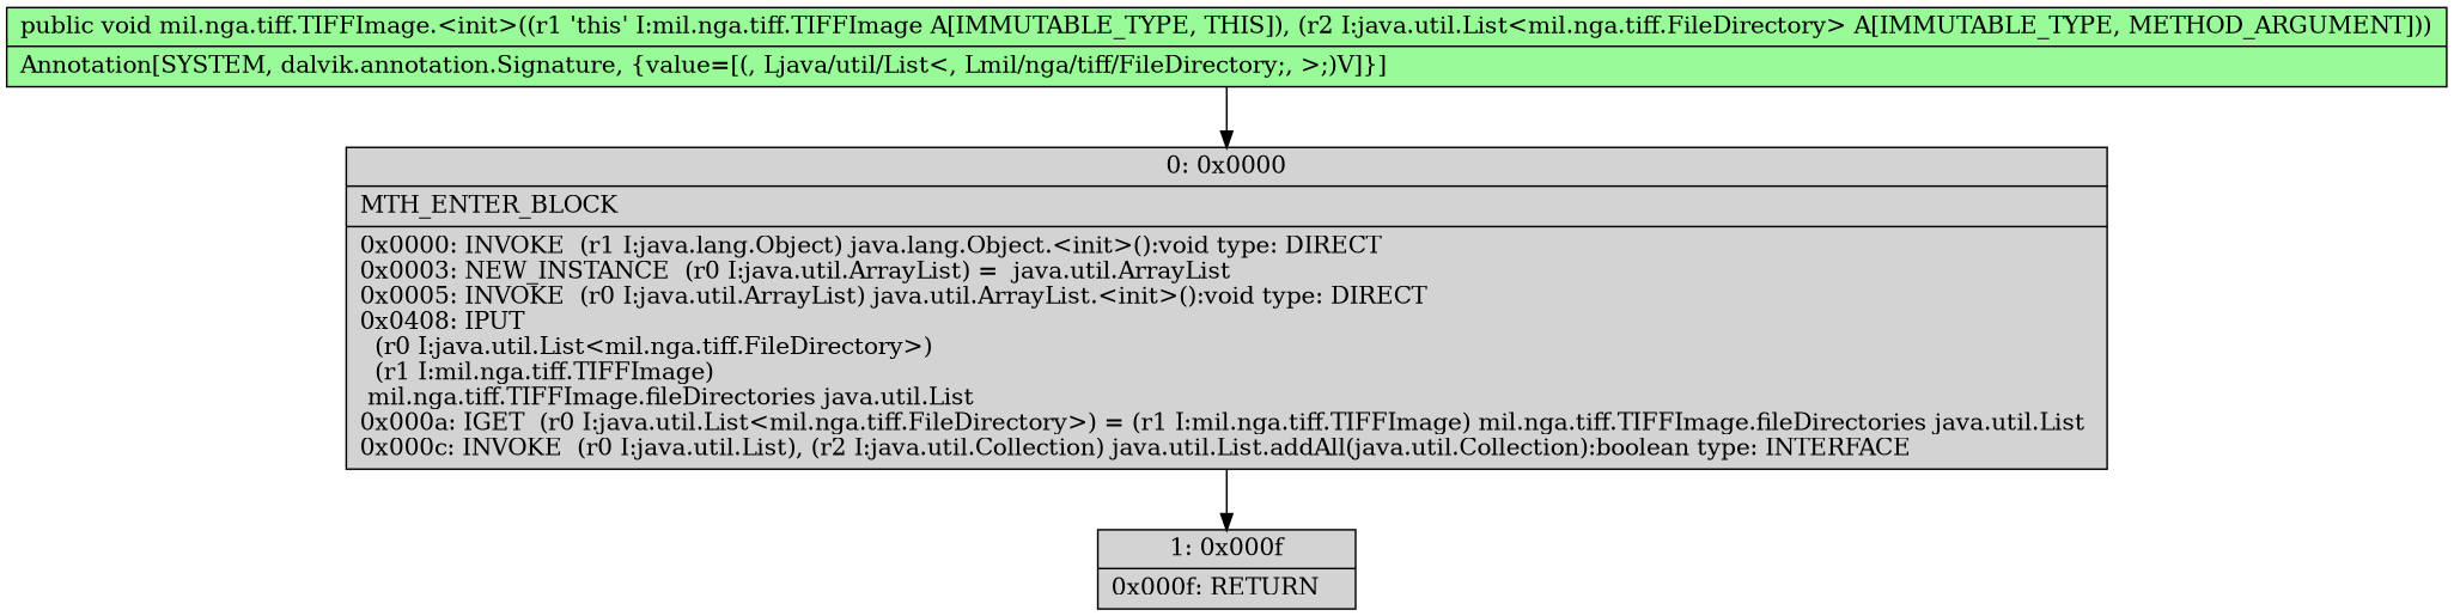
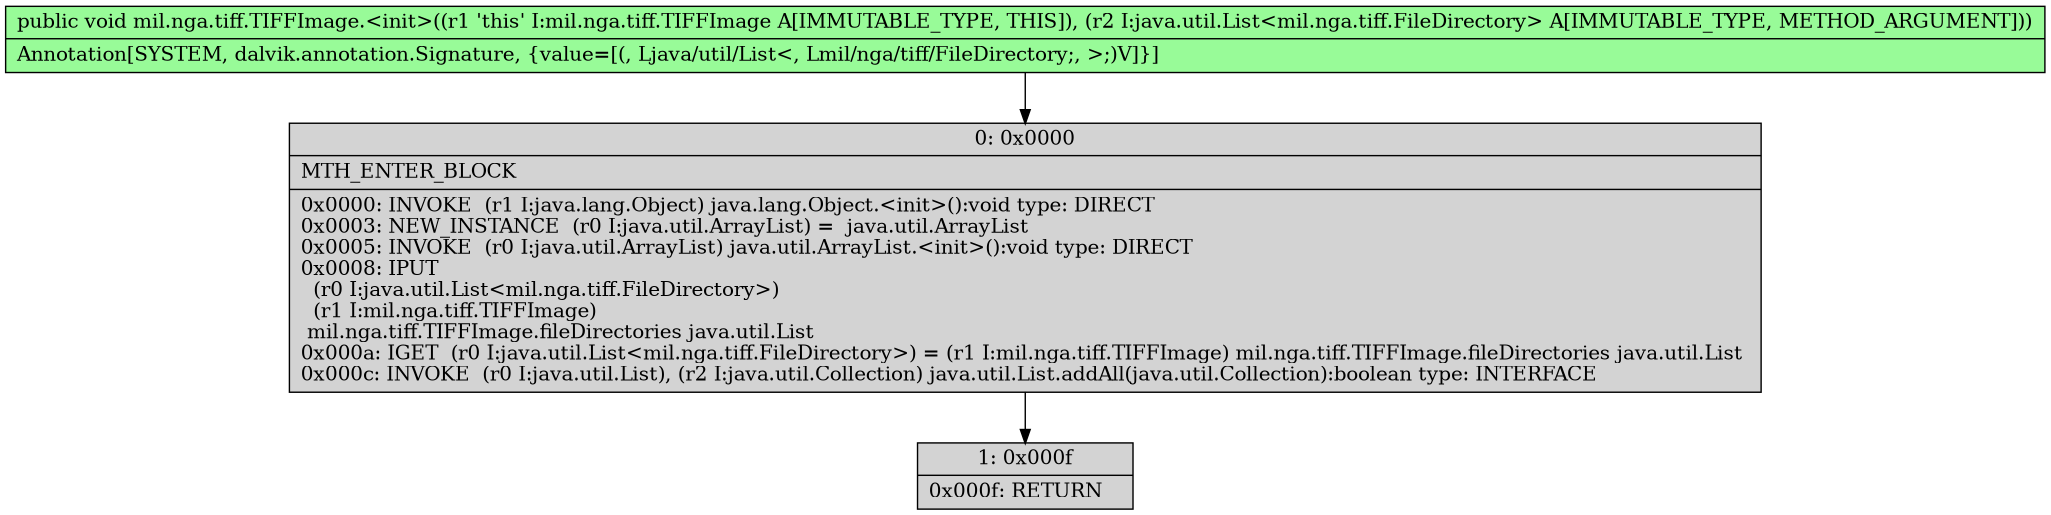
  digraph {
    node [shape=record style=filled fillcolor=lightgrey]
-   n1 [label="{0\:\ 0x0000|MTH_ENTER_BLOCK\l|0x0000: INVOKE  (r1 I:java.lang.Object) java.lang.Object.\<init\>():void type: DIRECT \l0x0003: NEW_INSTANCE  (r0 I:java.util.ArrayList) =  java.util.ArrayList \l0x0005: INVOKE  (r0 I:java.util.ArrayList) java.util.ArrayList.\<init\>():void type: DIRECT \l0x0408: IPUT  \l  (r0 I:java.util.List\<mil.nga.tiff.FileDirectory\>)\l  (r1 I:mil.nga.tiff.TIFFImage)\l mil.nga.tiff.TIFFImage.fileDirectories java.util.List \l0x000a: IGET  (r0 I:java.util.List\<mil.nga.tiff.FileDirectory\>) = (r1 I:mil.nga.tiff.TIFFImage) mil.nga.tiff.TIFFImage.fileDirectories java.util.List \l0x000c: INVOKE  (r0 I:java.util.List), (r2 I:java.util.Collection) java.util.List.addAll(java.util.Collection):boolean type: INTERFACE \l}"]
+   n1 [label="{0\:\ 0x0000|MTH_ENTER_BLOCK\l|0x0000: INVOKE  (r1 I:java.lang.Object) java.lang.Object.\<init\>():void type: DIRECT \l0x0003: NEW_INSTANCE  (r0 I:java.util.ArrayList) =  java.util.ArrayList \l0x0005: INVOKE  (r0 I:java.util.ArrayList) java.util.ArrayList.\<init\>():void type: DIRECT \l0x0008: IPUT  \l  (r0 I:java.util.List\<mil.nga.tiff.FileDirectory\>)\l  (r1 I:mil.nga.tiff.TIFFImage)\l mil.nga.tiff.TIFFImage.fileDirectories java.util.List \l0x000a: IGET  (r0 I:java.util.List\<mil.nga.tiff.FileDirectory\>) = (r1 I:mil.nga.tiff.TIFFImage) mil.nga.tiff.TIFFImage.fileDirectories java.util.List \l0x000c: INVOKE  (r0 I:java.util.List), (r2 I:java.util.Collection) java.util.List.addAll(java.util.Collection):boolean type: INTERFACE \l}"]
    n2 [label="{1\:\ 0x000f|0x000f: RETURN   \l}"]
    n3 [label="{public void mil.nga.tiff.TIFFImage.\<init\>((r1 'this' I:mil.nga.tiff.TIFFImage A[IMMUTABLE_TYPE, THIS]), (r2 I:java.util.List\<mil.nga.tiff.FileDirectory\> A[IMMUTABLE_TYPE, METHOD_ARGUMENT]))  | Annotation[SYSTEM, dalvik.annotation.Signature, \{value=[(, Ljava\/util\/List\<, Lmil\/nga\/tiff\/FileDirectory;, \>;)V]\}]\l}" fillcolor=palegreen]
    n1 -> n2
    n3 -> n1
  }
